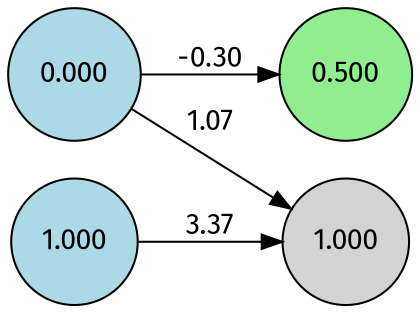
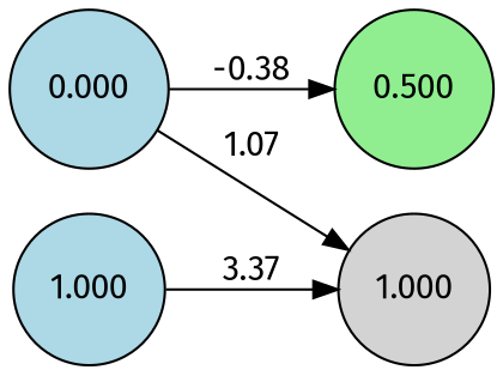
  digraph {
    rankdir=LR
    fontname="Fira Sans"
    node [fillcolor=lightblue shape=circle style=filled fontname="Fira Sans"]
    edge [fontname="Fira Sans"]
    n1 [label=0.000]
    n2 [fillcolor=lightgreen label=0.500]
    n3 [fillcolor=lightgray label=1.000]
    n4 [label=1.000]
-   n1 -> n2 [label=-0.30]
+   n1 -> n2 [label=-0.38]
    n1 -> n3 [label=1.07]
    n4 -> n3 [label=3.37]
  }
